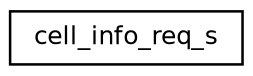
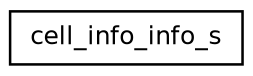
  digraph {
    rankdir=TB
-   n1 [color=black fillcolor=white fontname=Helvetica fontsize=10 height=0.2 label=cell_info_req_s shape=record style=filled width=0.4]
+   n1 [color=black fillcolor=white fontname=Helvetica fontsize=10 height=0.2 label=cell_info_info_s shape=record style=filled width=0.4]
  }
